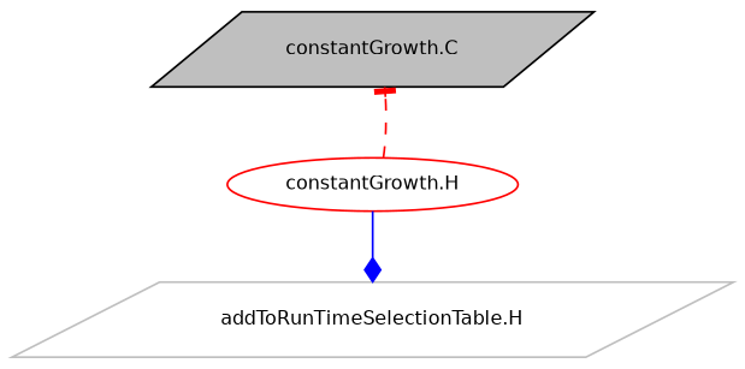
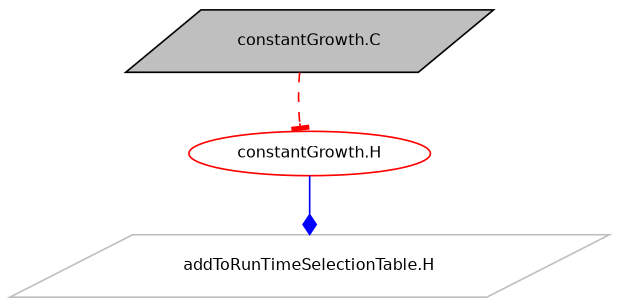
  digraph {
    node [fontname=Helvetica fontsize=10 shape=parallelogram]
    edge [fontname=Helvetica fontsize=10 labelfontname=Helvetica labelfontsize=10]
    n1 [color=black fillcolor=grey75 fontcolor=black height=0.2 label="constantGrowth.C" style=filled width=0.4]
    n2 [color=red height=0.2 label="constantGrowth.H" shape=ellipse width=0.4]
    n3 [color=grey75 height=0.2 label="addToRunTimeSelectionTable.H" width=0.4]
-   n2 -> n1 [arrowhead=tee color=red style=dashed]
+   n1 -> n2 [arrowhead=tee color=red style=dashed]
    n2 -> n3 [arrowhead=diamond color=blue style=solid]
  }
